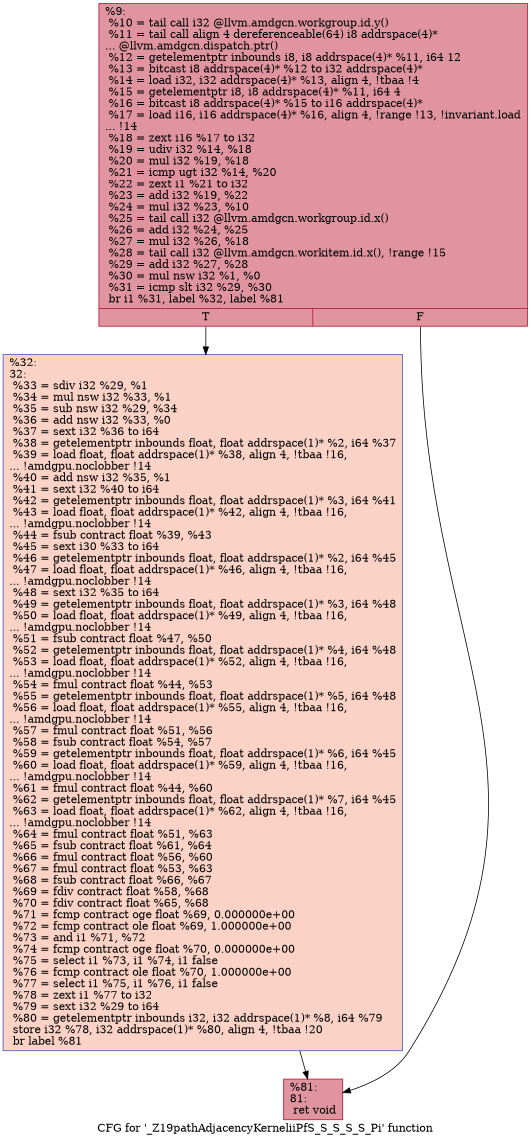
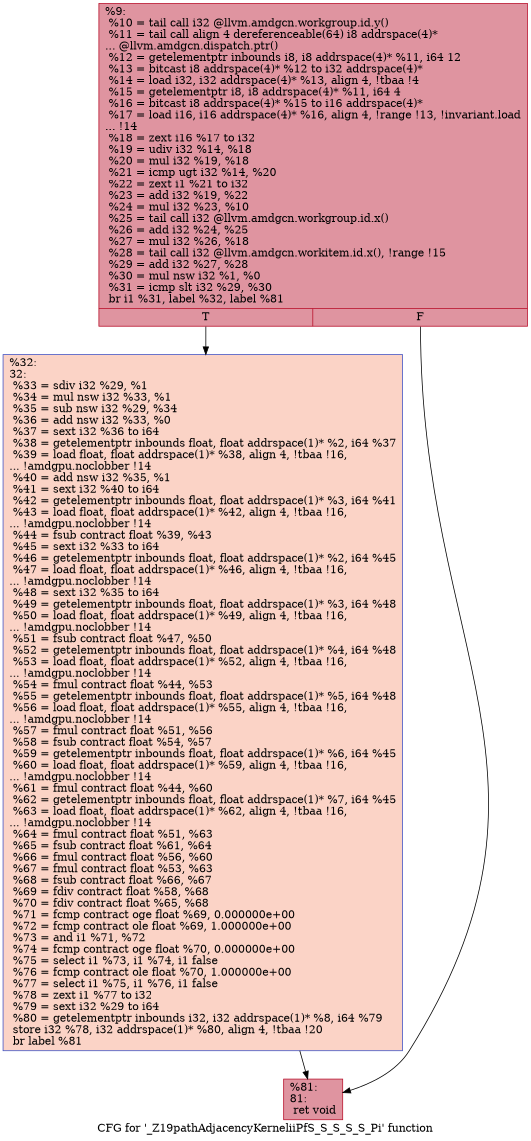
  digraph {
    label="CFG for '_Z19pathAdjacencyKerneliiPfS_S_S_S_S_Pi' function"
    node [color="#b70d28ff" fillcolor="#b70d2870" shape=record style=filled]
    n1 [label="{%9:\l  %10 = tail call i32 @llvm.amdgcn.workgroup.id.y()\l  %11 = tail call align 4 dereferenceable(64) i8 addrspace(4)*\l... @llvm.amdgcn.dispatch.ptr()\l  %12 = getelementptr inbounds i8, i8 addrspace(4)* %11, i64 12\l  %13 = bitcast i8 addrspace(4)* %12 to i32 addrspace(4)*\l  %14 = load i32, i32 addrspace(4)* %13, align 4, !tbaa !4\l  %15 = getelementptr i8, i8 addrspace(4)* %11, i64 4\l  %16 = bitcast i8 addrspace(4)* %15 to i16 addrspace(4)*\l  %17 = load i16, i16 addrspace(4)* %16, align 4, !range !13, !invariant.load\l... !14\l  %18 = zext i16 %17 to i32\l  %19 = udiv i32 %14, %18\l  %20 = mul i32 %19, %18\l  %21 = icmp ugt i32 %14, %20\l  %22 = zext i1 %21 to i32\l  %23 = add i32 %19, %22\l  %24 = mul i32 %23, %10\l  %25 = tail call i32 @llvm.amdgcn.workgroup.id.x()\l  %26 = add i32 %24, %25\l  %27 = mul i32 %26, %18\l  %28 = tail call i32 @llvm.amdgcn.workitem.id.x(), !range !15\l  %29 = add i32 %27, %28\l  %30 = mul nsw i32 %1, %0\l  %31 = icmp slt i32 %29, %30\l  br i1 %31, label %32, label %81\l|{<s0>T|<s1>F}}"]
-   n2 [color="#3d50c3ff" fillcolor="#f59c7d70" label="{%32:\l32:                                               \l  %33 = sdiv i32 %29, %1\l  %34 = mul nsw i32 %33, %1\l  %35 = sub nsw i32 %29, %34\l  %36 = add nsw i32 %33, %0\l  %37 = sext i32 %36 to i64\l  %38 = getelementptr inbounds float, float addrspace(1)* %2, i64 %37\l  %39 = load float, float addrspace(1)* %38, align 4, !tbaa !16,\l... !amdgpu.noclobber !14\l  %40 = add nsw i32 %35, %1\l  %41 = sext i32 %40 to i64\l  %42 = getelementptr inbounds float, float addrspace(1)* %3, i64 %41\l  %43 = load float, float addrspace(1)* %42, align 4, !tbaa !16,\l... !amdgpu.noclobber !14\l  %44 = fsub contract float %39, %43\l  %45 = sext i30 %33 to i64\l  %46 = getelementptr inbounds float, float addrspace(1)* %2, i64 %45\l  %47 = load float, float addrspace(1)* %46, align 4, !tbaa !16,\l... !amdgpu.noclobber !14\l  %48 = sext i32 %35 to i64\l  %49 = getelementptr inbounds float, float addrspace(1)* %3, i64 %48\l  %50 = load float, float addrspace(1)* %49, align 4, !tbaa !16,\l... !amdgpu.noclobber !14\l  %51 = fsub contract float %47, %50\l  %52 = getelementptr inbounds float, float addrspace(1)* %4, i64 %48\l  %53 = load float, float addrspace(1)* %52, align 4, !tbaa !16,\l... !amdgpu.noclobber !14\l  %54 = fmul contract float %44, %53\l  %55 = getelementptr inbounds float, float addrspace(1)* %5, i64 %48\l  %56 = load float, float addrspace(1)* %55, align 4, !tbaa !16,\l... !amdgpu.noclobber !14\l  %57 = fmul contract float %51, %56\l  %58 = fsub contract float %54, %57\l  %59 = getelementptr inbounds float, float addrspace(1)* %6, i64 %45\l  %60 = load float, float addrspace(1)* %59, align 4, !tbaa !16,\l... !amdgpu.noclobber !14\l  %61 = fmul contract float %44, %60\l  %62 = getelementptr inbounds float, float addrspace(1)* %7, i64 %45\l  %63 = load float, float addrspace(1)* %62, align 4, !tbaa !16,\l... !amdgpu.noclobber !14\l  %64 = fmul contract float %51, %63\l  %65 = fsub contract float %61, %64\l  %66 = fmul contract float %56, %60\l  %67 = fmul contract float %53, %63\l  %68 = fsub contract float %66, %67\l  %69 = fdiv contract float %58, %68\l  %70 = fdiv contract float %65, %68\l  %71 = fcmp contract oge float %69, 0.000000e+00\l  %72 = fcmp contract ole float %69, 1.000000e+00\l  %73 = and i1 %71, %72\l  %74 = fcmp contract oge float %70, 0.000000e+00\l  %75 = select i1 %73, i1 %74, i1 false\l  %76 = fcmp contract ole float %70, 1.000000e+00\l  %77 = select i1 %75, i1 %76, i1 false\l  %78 = zext i1 %77 to i32\l  %79 = sext i32 %29 to i64\l  %80 = getelementptr inbounds i32, i32 addrspace(1)* %8, i64 %79\l  store i32 %78, i32 addrspace(1)* %80, align 4, !tbaa !20\l  br label %81\l}"]
+   n2 [color="#3d50c3ff" fillcolor="#f59c7d70" label="{%32:\l32:                                               \l  %33 = sdiv i32 %29, %1\l  %34 = mul nsw i32 %33, %1\l  %35 = sub nsw i32 %29, %34\l  %36 = add nsw i32 %33, %0\l  %37 = sext i32 %36 to i64\l  %38 = getelementptr inbounds float, float addrspace(1)* %2, i64 %37\l  %39 = load float, float addrspace(1)* %38, align 4, !tbaa !16,\l... !amdgpu.noclobber !14\l  %40 = add nsw i32 %35, %1\l  %41 = sext i32 %40 to i64\l  %42 = getelementptr inbounds float, float addrspace(1)* %3, i64 %41\l  %43 = load float, float addrspace(1)* %42, align 4, !tbaa !16,\l... !amdgpu.noclobber !14\l  %44 = fsub contract float %39, %43\l  %45 = sext i32 %33 to i64\l  %46 = getelementptr inbounds float, float addrspace(1)* %2, i64 %45\l  %47 = load float, float addrspace(1)* %46, align 4, !tbaa !16,\l... !amdgpu.noclobber !14\l  %48 = sext i32 %35 to i64\l  %49 = getelementptr inbounds float, float addrspace(1)* %3, i64 %48\l  %50 = load float, float addrspace(1)* %49, align 4, !tbaa !16,\l... !amdgpu.noclobber !14\l  %51 = fsub contract float %47, %50\l  %52 = getelementptr inbounds float, float addrspace(1)* %4, i64 %48\l  %53 = load float, float addrspace(1)* %52, align 4, !tbaa !16,\l... !amdgpu.noclobber !14\l  %54 = fmul contract float %44, %53\l  %55 = getelementptr inbounds float, float addrspace(1)* %5, i64 %48\l  %56 = load float, float addrspace(1)* %55, align 4, !tbaa !16,\l... !amdgpu.noclobber !14\l  %57 = fmul contract float %51, %56\l  %58 = fsub contract float %54, %57\l  %59 = getelementptr inbounds float, float addrspace(1)* %6, i64 %45\l  %60 = load float, float addrspace(1)* %59, align 4, !tbaa !16,\l... !amdgpu.noclobber !14\l  %61 = fmul contract float %44, %60\l  %62 = getelementptr inbounds float, float addrspace(1)* %7, i64 %45\l  %63 = load float, float addrspace(1)* %62, align 4, !tbaa !16,\l... !amdgpu.noclobber !14\l  %64 = fmul contract float %51, %63\l  %65 = fsub contract float %61, %64\l  %66 = fmul contract float %56, %60\l  %67 = fmul contract float %53, %63\l  %68 = fsub contract float %66, %67\l  %69 = fdiv contract float %58, %68\l  %70 = fdiv contract float %65, %68\l  %71 = fcmp contract oge float %69, 0.000000e+00\l  %72 = fcmp contract ole float %69, 1.000000e+00\l  %73 = and i1 %71, %72\l  %74 = fcmp contract oge float %70, 0.000000e+00\l  %75 = select i1 %73, i1 %74, i1 false\l  %76 = fcmp contract ole float %70, 1.000000e+00\l  %77 = select i1 %75, i1 %76, i1 false\l  %78 = zext i1 %77 to i32\l  %79 = sext i32 %29 to i64\l  %80 = getelementptr inbounds i32, i32 addrspace(1)* %8, i64 %79\l  store i32 %78, i32 addrspace(1)* %80, align 4, !tbaa !20\l  br label %81\l}"]
    n3 [label="{%81:\l81:                                               \l  ret void\l}"]
    n1 -> n2 [tailport=s0]
    n1 -> n3 [tailport=s1]
    n2 -> n3
  }
